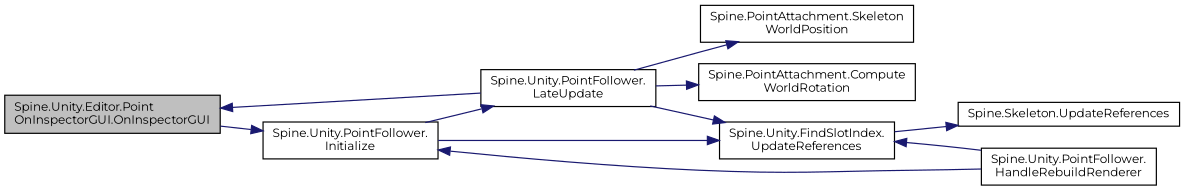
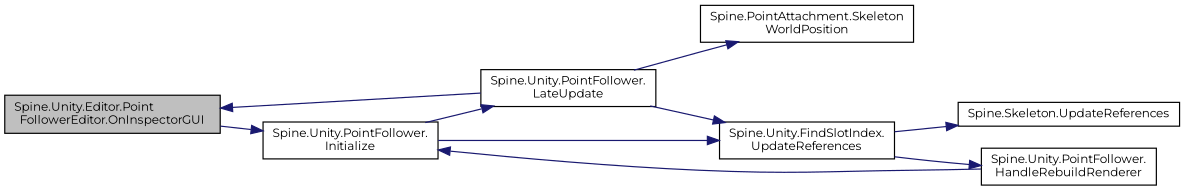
  digraph {
    fontname=Montserrat
    rankdir=LR
    node [color=black fillcolor=white fontname=Montserrat fontsize=10 shape=record style=filled]
    edge [color=midnightblue fontname=Montserrat fontsize=10 labelfontname=Helvetica labelfontsize=10 style=solid]
-   n1 [fillcolor=grey75 fontcolor=black height=0.2 label="Spine.Unity.Editor.Point\lOnInspectorGUI.OnInspectorGUI" width=0.4]
+   n1 [fillcolor=grey75 fontcolor=black height=0.2 label="Spine.Unity.Editor.Point\lFollowerEditor.OnInspectorGUI" width=0.4]
    n2 [height=0.2 label="Spine.Unity.PointFollower.\lInitialize" width=0.4]
    n3 [height=0.2 label="Spine.Unity.PointFollower.\lLateUpdate" width=0.4]
    n4 [height=0.2 label="Spine.Unity.FindSlotIndex.\lUpdateReferences" width=0.4]
    n5 [height=0.2 label="Spine.PointAttachment.Skeleton\lWorldPosition" width=0.4]
-   n6 [height=0.2 label="Spine.PointAttachment.Compute\lWorldRotation" width=0.4]
    n7 [height=0.2 label="Spine.Skeleton.UpdateReferences" width=0.4]
    n8 [height=0.2 label="Spine.Unity.PointFollower.\lHandleRebuildRenderer" width=0.4]
    n1 -> n2
    n2 -> n3
    n2 -> n4
    n3 -> n1
    n3 -> n4
    n3 -> n5
-   n3 -> n6
    n4 -> n7
-   n8 -> n4
+   n4 -> n8
    n8 -> n2
  }
